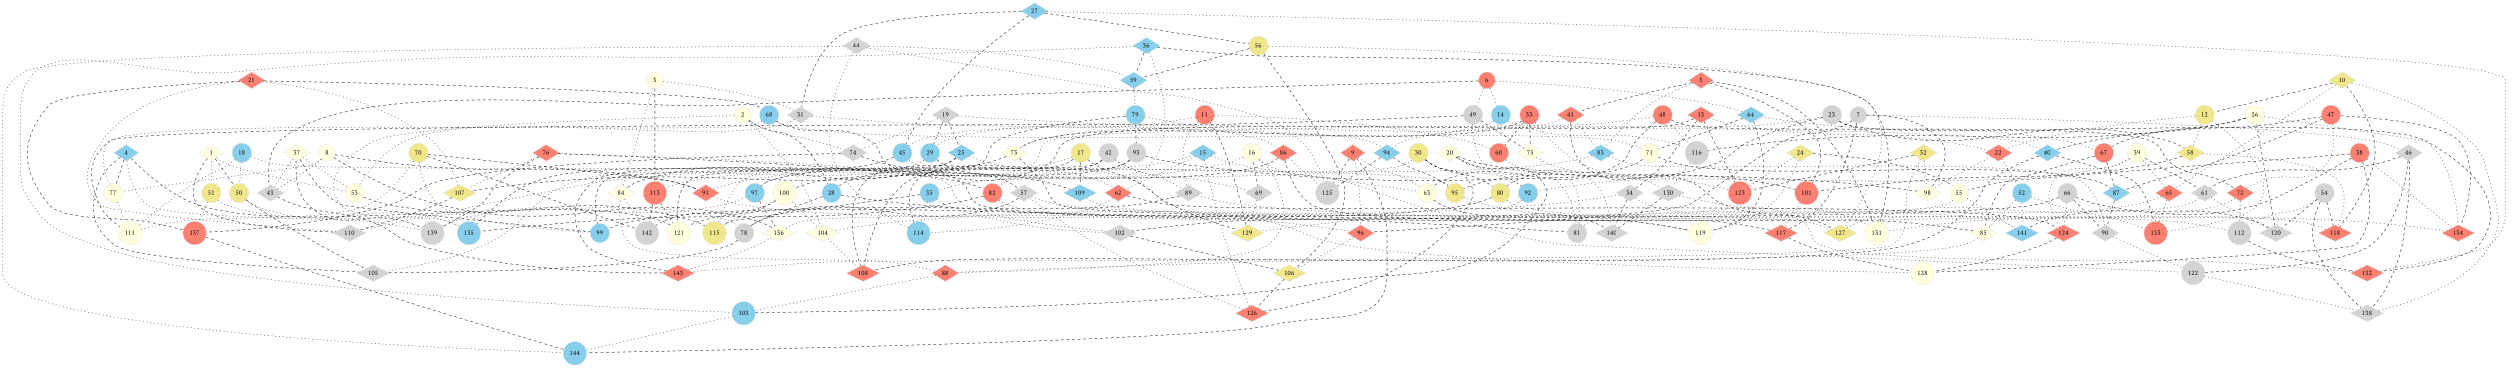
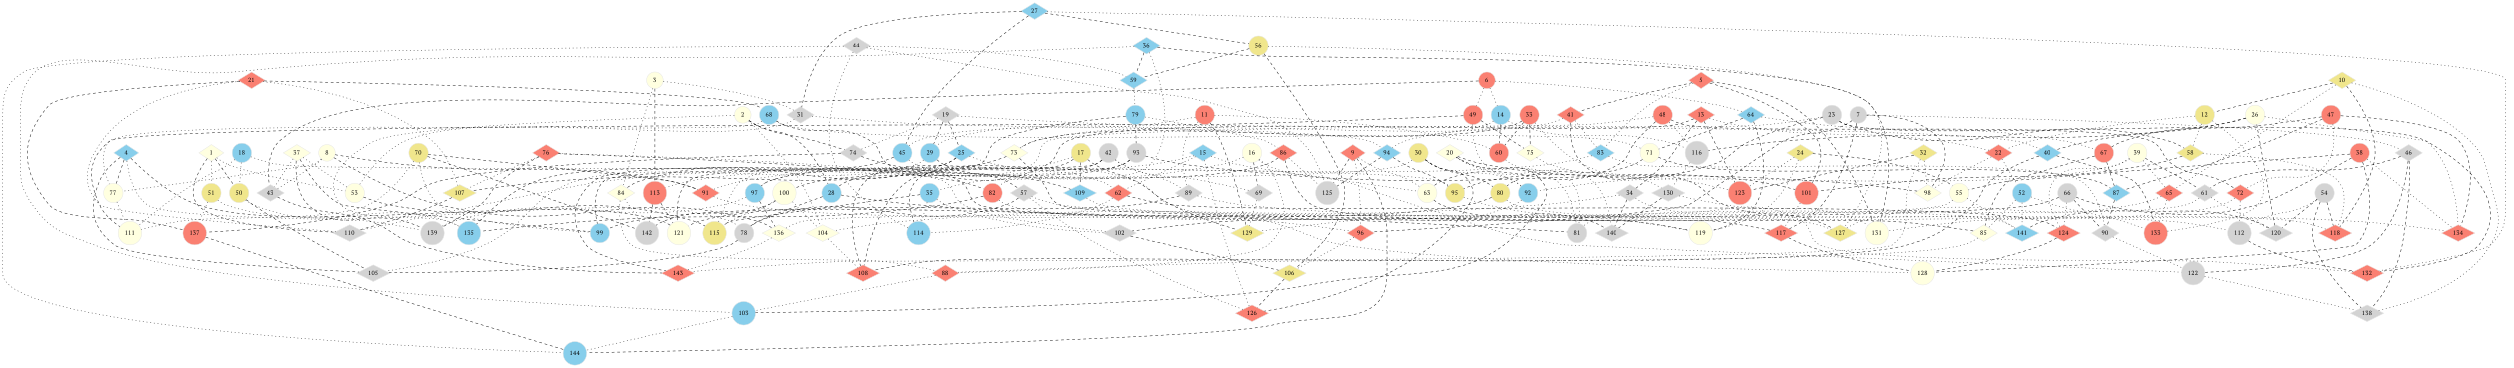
  graph {
    fontname="PT Serif"
    node [color=gray90 fillcolor=salmon fontname="PT Serif" shape=diamond style=filled]
    edge [fontname="PT Serif" style=dotted]
    1 [fillcolor=lightyellow]
    50 [fillcolor=khaki shape=circle]
    51 [fillcolor=khaki shape=circle]
    53 [fillcolor=lightyellow shape=circle]
    110 [fillcolor=lightgrey]
    135 [fillcolor=skyblue shape=circle]
    105 [fillcolor=lightgrey]
    137 [shape=circle]
    78 [fillcolor=lightgrey shape=circle]
    115 [fillcolor=khaki shape=circle]
    2 [fillcolor=lightyellow shape=circle]
    28 [fillcolor=skyblue shape=circle]
    74 [fillcolor=lightgrey]
    104 [fillcolor=lightyellow]
    81 [fillcolor=lightgrey shape=circle]
    109 [fillcolor=skyblue]
    108
    3 [fillcolor=lightyellow shape=circle]
    31 [fillcolor=lightgrey]
    84 [fillcolor=lightyellow]
    113 [shape=circle]
    94 [fillcolor=skyblue]
    88
    142 [fillcolor=lightgrey shape=circle]
    121 [fillcolor=lightyellow shape=circle]
    4 [fillcolor=skyblue]
    77 [fillcolor=lightyellow shape=circle]
    139 [fillcolor=lightgrey shape=circle]
    111 [fillcolor=lightyellow shape=circle]
    5
    41
    83 [fillcolor=skyblue]
    101 [shape=circle]
    131 [fillcolor=lightyellow shape=circle]
    73 [fillcolor=lightyellow]
    127 [fillcolor=khaki]
    90 [fillcolor=lightgrey]
    117
    6 [shape=circle]
    14 [fillcolor=skyblue shape=circle]
    43 [fillcolor=lightgrey]
-   49 [fillcolor=lightgrey shape=circle]
+   49 [shape=circle]
    64 [fillcolor=skyblue]
    60 [shape=circle]
    29 [fillcolor=skyblue shape=circle]
    116 [fillcolor=lightgrey shape=circle]
    143
    75 [fillcolor=lightyellow]
    119 [fillcolor=lightyellow shape=circle]
    67 [shape=circle]
    71 [fillcolor=lightyellow shape=circle]
    7 [fillcolor=lightgrey shape=circle]
    46 [fillcolor=lightgrey]
    96
    98 [fillcolor=lightyellow]
    138 [fillcolor=lightgrey]
    122 [fillcolor=lightgrey shape=circle]
    61 [fillcolor=lightgrey]
    106 [fillcolor=khaki]
    128 [fillcolor=lightyellow shape=circle]
    8 [fillcolor=lightyellow shape=circle]
    91
    136 [fillcolor=lightyellow]
    9
    63 [fillcolor=lightyellow shape=circle]
    125 [fillcolor=lightgrey shape=circle]
    144 [fillcolor=skyblue shape=circle]
    140 [fillcolor=lightgrey]
    10 [fillcolor=khaki]
    12 [fillcolor=khaki shape=circle]
    65
    118
    22
    58 [fillcolor=khaki]
    133 [shape=circle]
    11 [shape=circle]
    45 [fillcolor=skyblue shape=circle]
    89 [fillcolor=lightgrey]
    129 [fillcolor=khaki]
    62
    134
    52 [fillcolor=skyblue shape=circle]
    13
    34 [fillcolor=lightgrey]
    123 [shape=circle]
    132
    57 [fillcolor=lightgrey]
    130 [fillcolor=lightgrey]
    15 [fillcolor=skyblue]
    126
    114 [fillcolor=skyblue shape=circle]
    124
    16 [fillcolor=lightyellow shape=circle]
    69 [fillcolor=lightgrey]
    103 [fillcolor=skyblue shape=circle]
    17 [fillcolor=khaki shape=circle]
    97 [fillcolor=skyblue shape=circle]
    18 [fillcolor=skyblue shape=circle]
    95 [fillcolor=khaki shape=circle]
    19 [fillcolor=lightgrey]
    25 [fillcolor=skyblue]
    40 [fillcolor=skyblue]
    20 [fillcolor=lightyellow]
    92 [fillcolor=skyblue shape=circle]
    21
    68 [fillcolor=skyblue shape=circle]
    107 [fillcolor=khaki]
    85 [fillcolor=lightyellow]
    141 [fillcolor=skyblue]
    23 [fillcolor=lightgrey shape=circle]
    24 [fillcolor=khaki]
    55 [fillcolor=lightyellow shape=circle]
    26 [fillcolor=lightyellow shape=circle]
    120 [fillcolor=lightgrey]
    27 [fillcolor=skyblue]
    56 [fillcolor=khaki shape=circle]
    59 [fillcolor=skyblue]
    112 [fillcolor=lightgrey shape=circle]
    30 [fillcolor=khaki shape=circle]
    35 [fillcolor=skyblue shape=circle]
    80 [fillcolor=khaki shape=circle]
    102 [fillcolor=lightgrey]
    99 [fillcolor=skyblue shape=circle]
    32 [fillcolor=khaki]
    33 [shape=circle]
    36 [fillcolor=skyblue]
    82 [shape=circle]
    79 [fillcolor=skyblue shape=circle]
    37 [fillcolor=lightyellow]
    38 [shape=circle]
    39 [fillcolor=lightyellow shape=circle]
    42 [fillcolor=lightgrey shape=circle]
    44 [fillcolor=lightgrey]
    47 [shape=circle]
    72
    87 [fillcolor=skyblue]
    48 [shape=circle]
    54 [fillcolor=lightgrey shape=circle]
    86
    93 [fillcolor=lightgrey shape=circle]
    66 [fillcolor=lightgrey shape=circle]
    70 [fillcolor=khaki shape=circle]
    76
    100 [fillcolor=lightyellow shape=circle]
    1 -- 50 [style=dashed]
    1 -- 51
    1 -- 53
    1 -- 110 [style=dashed]
    50 -- 135
    50 -- 105 [style=dashed]
    51 -- 137
    51 -- 78
    53 -- 115 [style=dashed]
    137 -- 144 [style=dashed]
    78 -- 105 [style=dashed]
    2 -- 135
    2 -- 28 [style=dashed]
-   2 -- 74
+   2 -- 74 [style=dashed]
    2 -- 104
    28 -- 78 [style=dashed]
    28 -- 81 [style=dashed]
    74 -- 137 [style=dashed]
    74 -- 109 [style=dashed]
    104 -- 108
    109 -- 127
    3 -- 31
    3 -- 84
    3 -- 113 [style=dashed]
    31 -- 53
    31 -- 94
    84 -- 88
    84 -- 142
    113 -- 142 [style=dashed]
    113 -- 121 [style=dashed]
    94 -- 125 [style=dashed]
    94 -- 95 [style=dashed]
    88 -- 103
    4 -- 105 [style=dashed]
    4 -- 121 [style=dashed]
    4 -- 77 [style=dashed]
    4 -- 139
    77 -- 111
    5 -- 41 [style=dashed]
    5 -- 83
    5 -- 101 [style=dashed]
    5 -- 131 [style=dashed]
    41 -- 83
    41 -- 73
    41 -- 127 [style=dashed]
    83 -- 113
    83 -- 90
    101 -- 117
    73 -- 119 [style=dashed]
    73 -- 107 [style=dashed]
    90 -- 122
    117 -- 128 [style=dashed]
    6 -- 14
    6 -- 43 [style=dashed]
    6 -- 49
    6 -- 64
+   14 -- 60 [style=dashed]
    14 -- 29
    14 -- 116
    43 -- 143 [style=dashed]
    49 -- 81
    49 -- 111 [style=dashed]
    49 -- 75 [style=dashed]
    64 -- 119 [style=dashed]
    64 -- 67
    64 -- 71 [style=dashed]
    60 -- 140
    29 -- 105
    29 -- 57 [style=dashed]
    116 -- 130
    75 -- 130
    67 -- 85 [style=dashed]
    67 -- 87 [style=dashed]
    71 -- 80 [style=dashed]
    71 -- 87 [style=dashed]
    7 -- 117 [style=dashed]
    7 -- 46
    7 -- 96 [style=dashed]
    7 -- 98 [style=dashed]
    46 -- 138 [style=dashed]
    46 -- 122 [style=dashed]
    46 -- 61 [style=dashed]
    96 -- 106
    122 -- 138
    61 -- 81
    61 -- 120
    106 -- 126 [style=dashed]
    8 -- 77
    8 -- 43
    8 -- 91 [style=dashed]
    8 -- 136 [style=dashed]
    91 -- 96
    136 -- 143
    9 -- 96
    9 -- 63
    9 -- 125 [style=dashed]
    9 -- 144 [style=dashed]
    63 -- 140 [style=dashed]
    10 -- 138
    10 -- 12 [style=dashed]
    10 -- 65
    10 -- 118 [style=dashed]
    12 -- 22
    12 -- 58
    12 -- 133
    65 -- 127
    65 -- 133
    22 -- 98
    22 -- 52
    58 -- 101 [style=dashed]
    58 -- 118
    11 -- 60
    11 -- 45
    11 -- 89
    11 -- 129 [style=dashed]
    45 -- 135 [style=dashed]
    45 -- 62
    89 -- 121 [style=dashed]
    89 -- 134
    62 -- 114
    62 -- 124 [style=dashed]
    52 -- 133
    52 -- 85
    52 -- 141
    13 -- 28 [style=dashed]
    13 -- 22
    13 -- 34 [style=dashed]
    13 -- 123 [style=dashed]
    34 -- 104
    34 -- 140 [style=dashed]
    34 -- 132
    57 -- 78 [style=dashed]
    57 -- 126
    57 -- 112
    130 -- 131
    130 -- 140 [style=dashed]
    15 -- 110
    15 -- 63
    15 -- 62
    15 -- 126
    124 -- 128 [style=dashed]
    16 -- 88
    16 -- 122
    16 -- 91
    16 -- 69 [style=dashed]
    69 -- 129
    103 -- 144
    17 -- 109 [style=dashed]
    17 -- 108 [style=dashed]
    17 -- 129 [style=dashed]
    17 -- 97
    97 -- 139
    97 -- 136 [style=dashed]
    18 -- 50
    18 -- 111
    18 -- 95
    95 -- 119
    19 -- 74
    19 -- 29 [style=dashed]
    19 -- 25 [style=dashed]
    19 -- 40
    25 -- 84 [style=dashed]
    25 -- 143 [style=dashed]
    25 -- 128
    40 -- 108 [style=dashed]
    40 -- 133 [style=dashed]
    20 -- 81
    20 -- 101 [style=dashed]
    20 -- 103 [style=dashed]
    20 -- 92
    92 -- 129
    21 -- 110
    21 -- 137 [style=dashed]
    21 -- 68 [style=dashed]
    21 -- 107
    68 -- 77
    68 -- 71
    68 -- 85 [style=dashed]
    107 -- 110 [style=dashed]
    85 -- 88
    23 -- 94
    23 -- 58 [style=dashed]
    23 -- 132 [style=dashed]
    23 -- 95 [style=dashed]
    24 -- 119
    24 -- 123
    24 -- 55 [style=dashed]
    55 -- 136
    55 -- 141
    26 -- 116 [style=dashed]
    26 -- 134
    26 -- 40 [style=dashed]
    26 -- 120 [style=dashed]
    27 -- 31 [style=dashed]
    27 -- 45 [style=dashed]
    27 -- 132
    27 -- 56 [style=dashed]
    56 -- 127
    56 -- 106 [style=dashed]
    56 -- 59 [style=dashed]
    59 -- 79
    112 -- 132 [style=dashed]
    30 -- 126 [style=dashed]
    30 -- 92
    30 -- 35
    30 -- 80 [style=dashed]
    35 -- 115 [style=dashed]
    35 -- 114
    35 -- 102
    80 -- 118
    80 -- 99 [style=dashed]
    102 -- 106 [style=dashed]
    32 -- 143
    32 -- 98
    32 -- 123 [style=dashed]
    33 -- 73 [style=dashed]
    33 -- 60 [style=dashed]
    33 -- 75 [style=dashed]
    33 -- 123
    36 -- 131 [style=dashed]
    36 -- 103
    36 -- 59 [style=dashed]
    36 -- 82
    82 -- 135 [style=dashed]
    82 -- 141
    79 -- 121 [style=dashed]
    79 -- 86
    79 -- 93 [style=dashed]
    37 -- 53
    37 -- 139 [style=dashed]
    37 -- 43
    37 -- 99 [style=dashed]
    38 -- 128 [style=dashed]
    38 -- 134
    38 -- 141 [style=dashed]
    38 -- 55 [style=dashed]
    39 -- 61 [style=dashed]
    39 -- 65
    39 -- 124
    39 -- 92
    42 -- 108 [style=dashed]
    42 -- 89
    42 -- 69
    42 -- 99 [style=dashed]
    44 -- 125
    44 -- 144
    44 -- 114
    44 -- 59
    47 -- 67 [style=dashed]
    47 -- 134 [style=dashed]
    47 -- 72
    47 -- 87 [style=dashed]
    72 -- 131
    72 -- 112
    87 -- 90 [style=dashed]
    48 -- 115
    48 -- 116
    48 -- 63 [style=dashed]
    48 -- 72 [style=dashed]
    54 -- 138 [style=dashed]
    54 -- 118 [style=dashed]
    54 -- 120 [style=dashed]
    54 -- 112
    86 -- 117 [style=dashed]
    86 -- 125
    86 -- 100 [style=dashed]
    93 -- 98 [style=dashed]
    93 -- 114 [style=dashed]
    93 -- 97 [style=dashed]
    66 -- 90 [style=dashed]
    66 -- 124
    66 -- 120 [style=dashed]
    66 -- 102 [style=dashed]
    70 -- 142 [style=dashed]
    70 -- 111
    70 -- 91 [style=dashed]
    70 -- 99
    76 -- 139 [style=dashed]
    76 -- 107
    76 -- 102
    76 -- 82 [style=dashed]
    100 -- 115
    100 -- 104
    100 -- 142 [style=dashed]
  }
